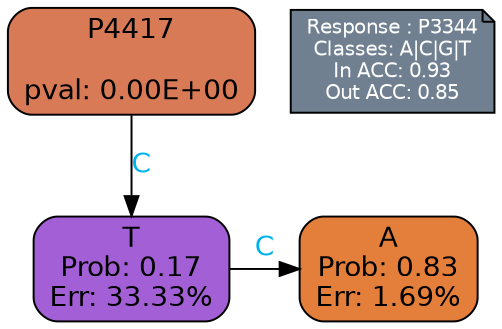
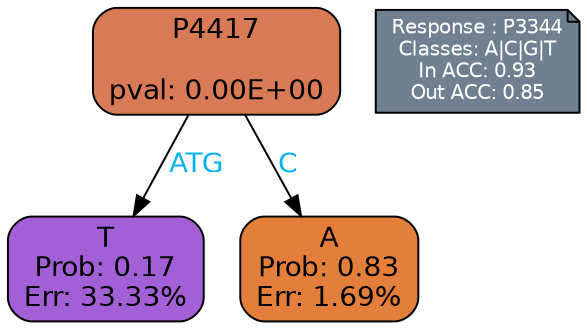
  digraph {
    ranksep=equally
    splines=polylines
    node [color=black fontname=helvetica shape=box style="filled, rounded"]
    edge [fontcolor=deepskyblue2 fontname=helvetica]
    n1 [fillcolor="#a360d6" label="T\nProb: 0.17\nErr: 33.33%"]
    n2 [fillcolor="#e47f3b" label="A\nProb: 0.83\nErr: 1.69%"]
    n3 [align=left fillcolor=slategray fontcolor=white fontsize=10 label="Response : P3344\nClasses: A|C|G|T\nIn ACC: 0.93\nOut ACC: 0.85\n" shape=note style=filled]
    n4 [fillcolor="#d97a56" label="P4417\n\npval: 0.00E+00"]
    subgraph sub_1 {
      rank=same
      n1
      n2
    }
    subgraph sub_2 {
      rank=same
      n3
      n4
    }
-   n4 -> n1 [label=C]
-   n1 -> n2 [label=C]
+   n4 -> n1 [label=ATG]
+   n4 -> n2 [label=C]
  }
